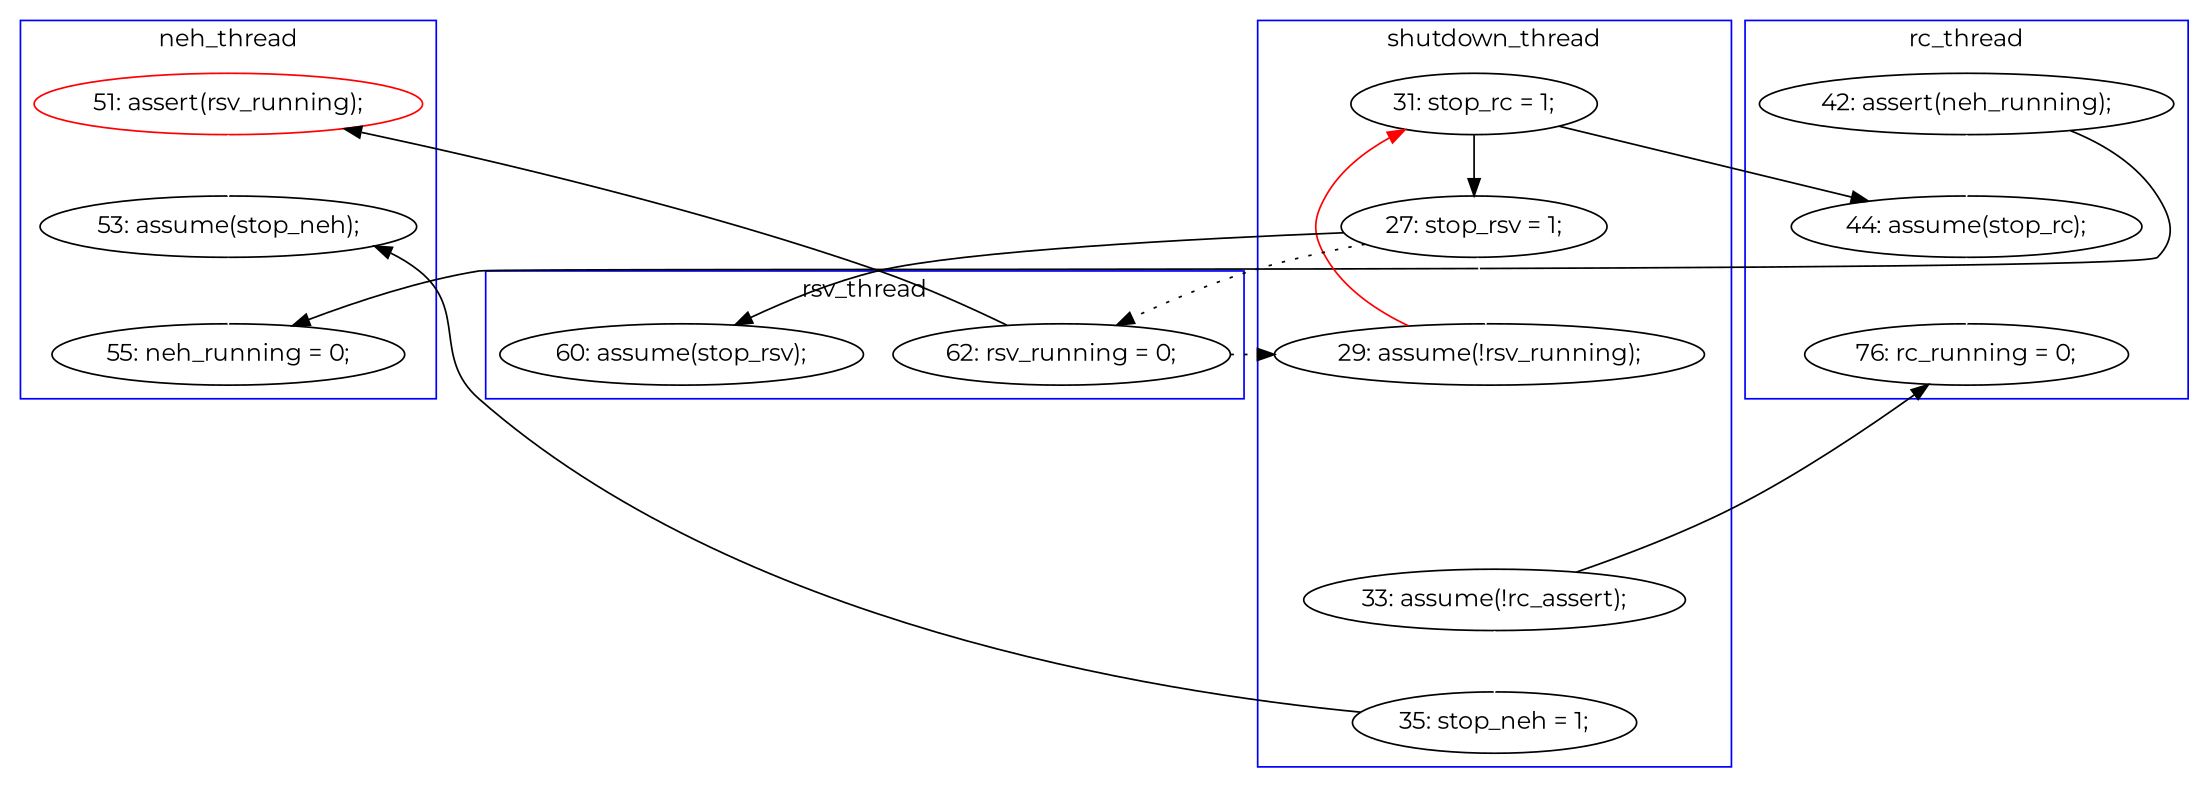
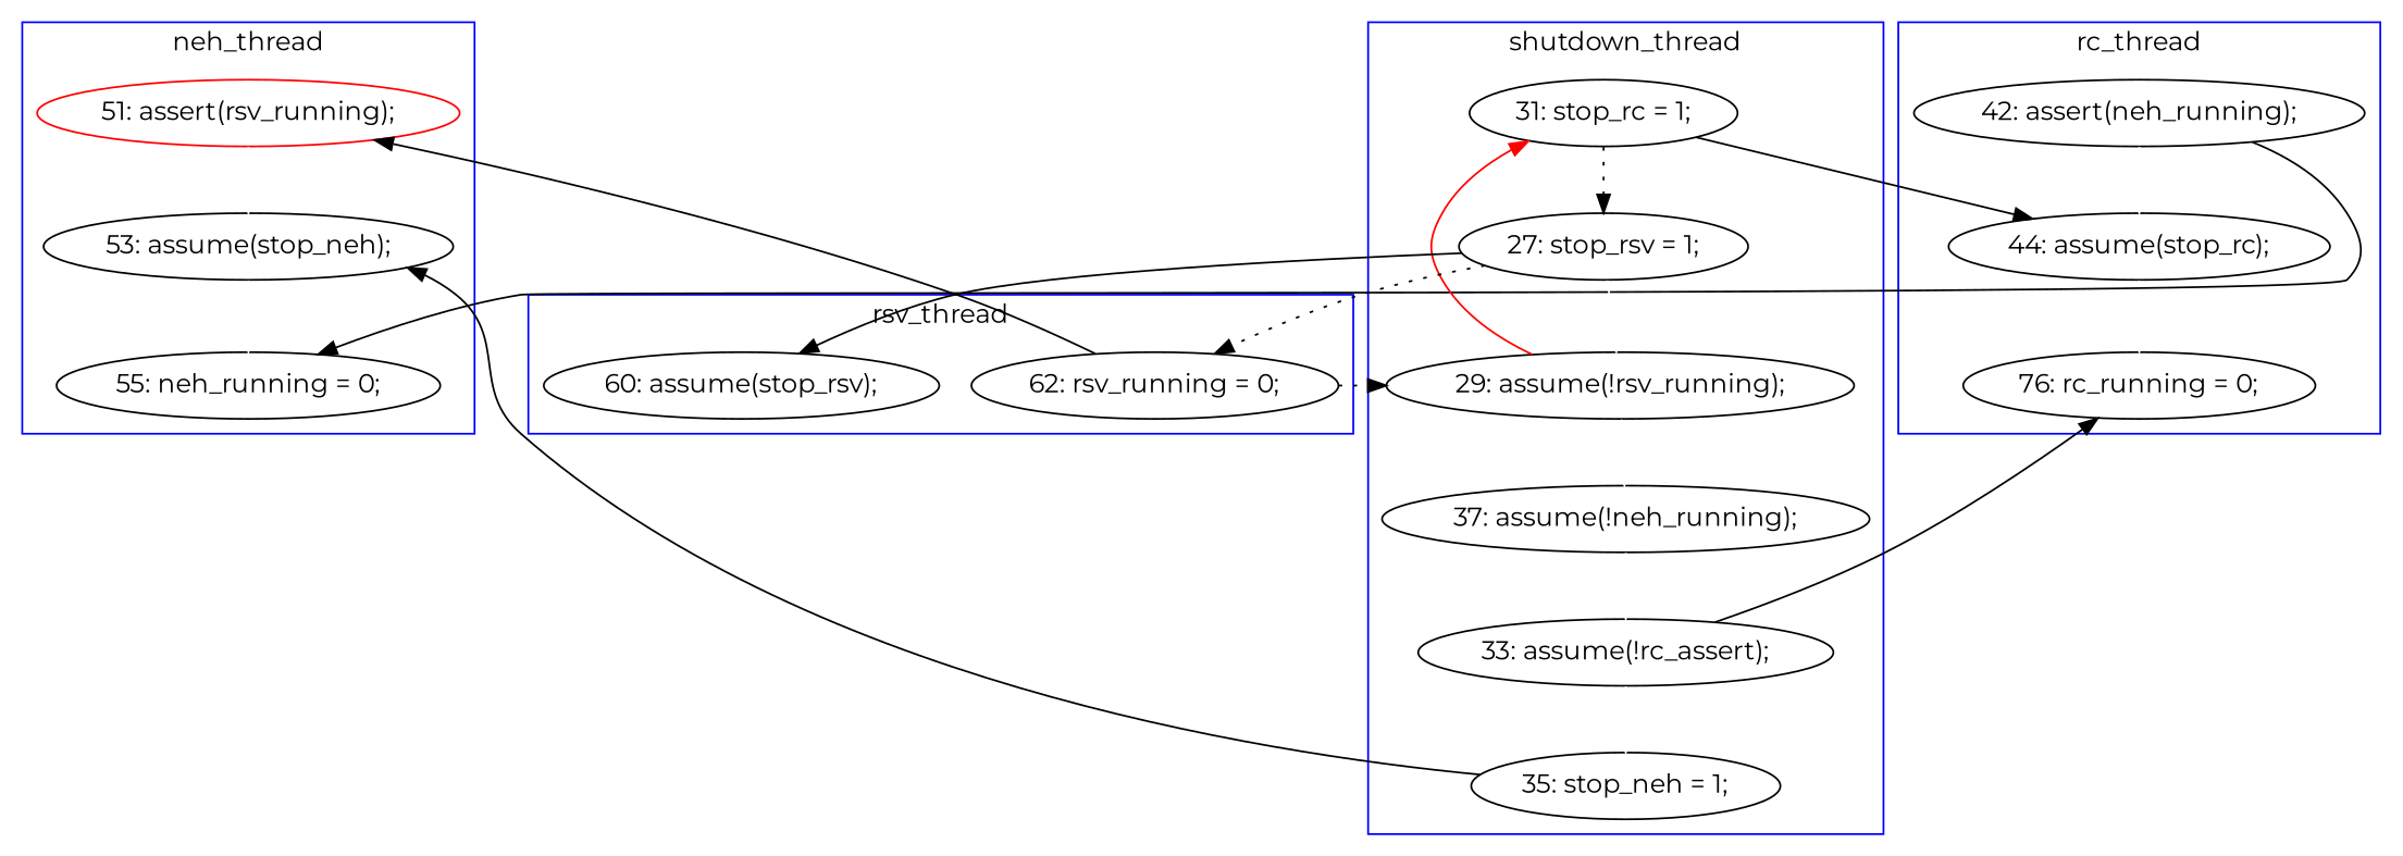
  digraph {
    fontname=Montserrat
    node [fontname=Montserrat]
    edge [color=black fontname=Montserrat style=solid]
    n1 [label="62: rsv_running = 0;"]
    n2 [label="60: assume(stop_rsv);"]
    n3 [label="76: rc_running = 0;"]
    n4 [label="44: assume(stop_rc);"]
    n5 [label="42: assert(neh_running);"]
    n6 [label="29: assume(!rsv_running);"]
    n7 [label="31: stop_rc = 1;"]
    n8 [label="33: assume(!rc_assert);"]
    n9 [label="35: stop_neh = 1;"]
+   n10 [label="37: assume(!neh_running);"]
    n11 [label="27: stop_rsv = 1;"]
    n12 [color=red label="51: assert(rsv_running);"]
    n13 [label="53: assume(stop_neh);"]
    n14 [label="55: neh_running = 0;"]
    subgraph cluster_1 {
      color=blue
      label=rsv_thread
      n1
      n2
    }
    subgraph cluster_2 {
      color=blue
      label=rc_thread
      n3
      n4
      n5
    }
    subgraph cluster_3 {
      color=blue
      label=shutdown_thread
      n6
      n7
      n8
      n9
+     n10
      n11
    }
    subgraph cluster_4 {
      color=blue
      label=neh_thread
      n12
      n13
      n14
    }
    n1 -> n6 [constraint=false style=dotted]
    n1 -> n12 [constraint=false]
    n4 -> n3 [color=white]
    n5 -> n4 [color=white]
    n5 -> n14 [constraint=false]
    n6 -> n7 [color=red constraint=false]
+   n6 -> n10 [color=white]
    n7 -> n4 [constraint=false]
-   n7 -> n11
+   n7 -> n11 [style=dotted]
    n8 -> n3 [constraint=false]
    n8 -> n9 [color=white]
    n9 -> n13 [constraint=false]
+   n10 -> n8 [color=white]
    n11 -> n1 [style=dotted]
    n11 -> n2 [constraint=false]
    n11 -> n6 [color=white]
    n12 -> n13 [color=white]
    n13 -> n14 [color=white]
  }
